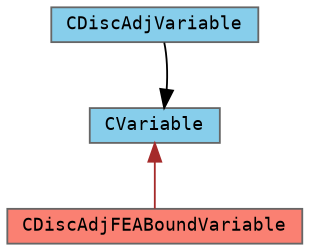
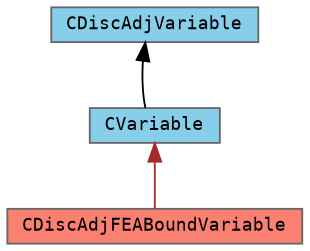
  digraph {
    fontname="DejaVu Sans Mono"
    node [color=gray40 fillcolor=skyblue fontname="DejaVu Sans Mono" fontsize=10 shape=box style=filled]
    edge [dir=back fontname="DejaVu Sans Mono" fontsize=10 labelfontname=Helvetica labelfontsize=10 style=solid]
    n1 [fontcolor=black height=0.2 label=CDiscAdjVariable width=0.4]
    n2 [fillcolor=salmon height=0.2 label=CDiscAdjFEABoundVariable width=0.4]
    n3 [height=0.2 label=CVariable width=0.4]
-   n3 -> n1 [color=black]
+   n1 -> n3 [color=black]
    n3 -> n2 [color=brown]
  }
